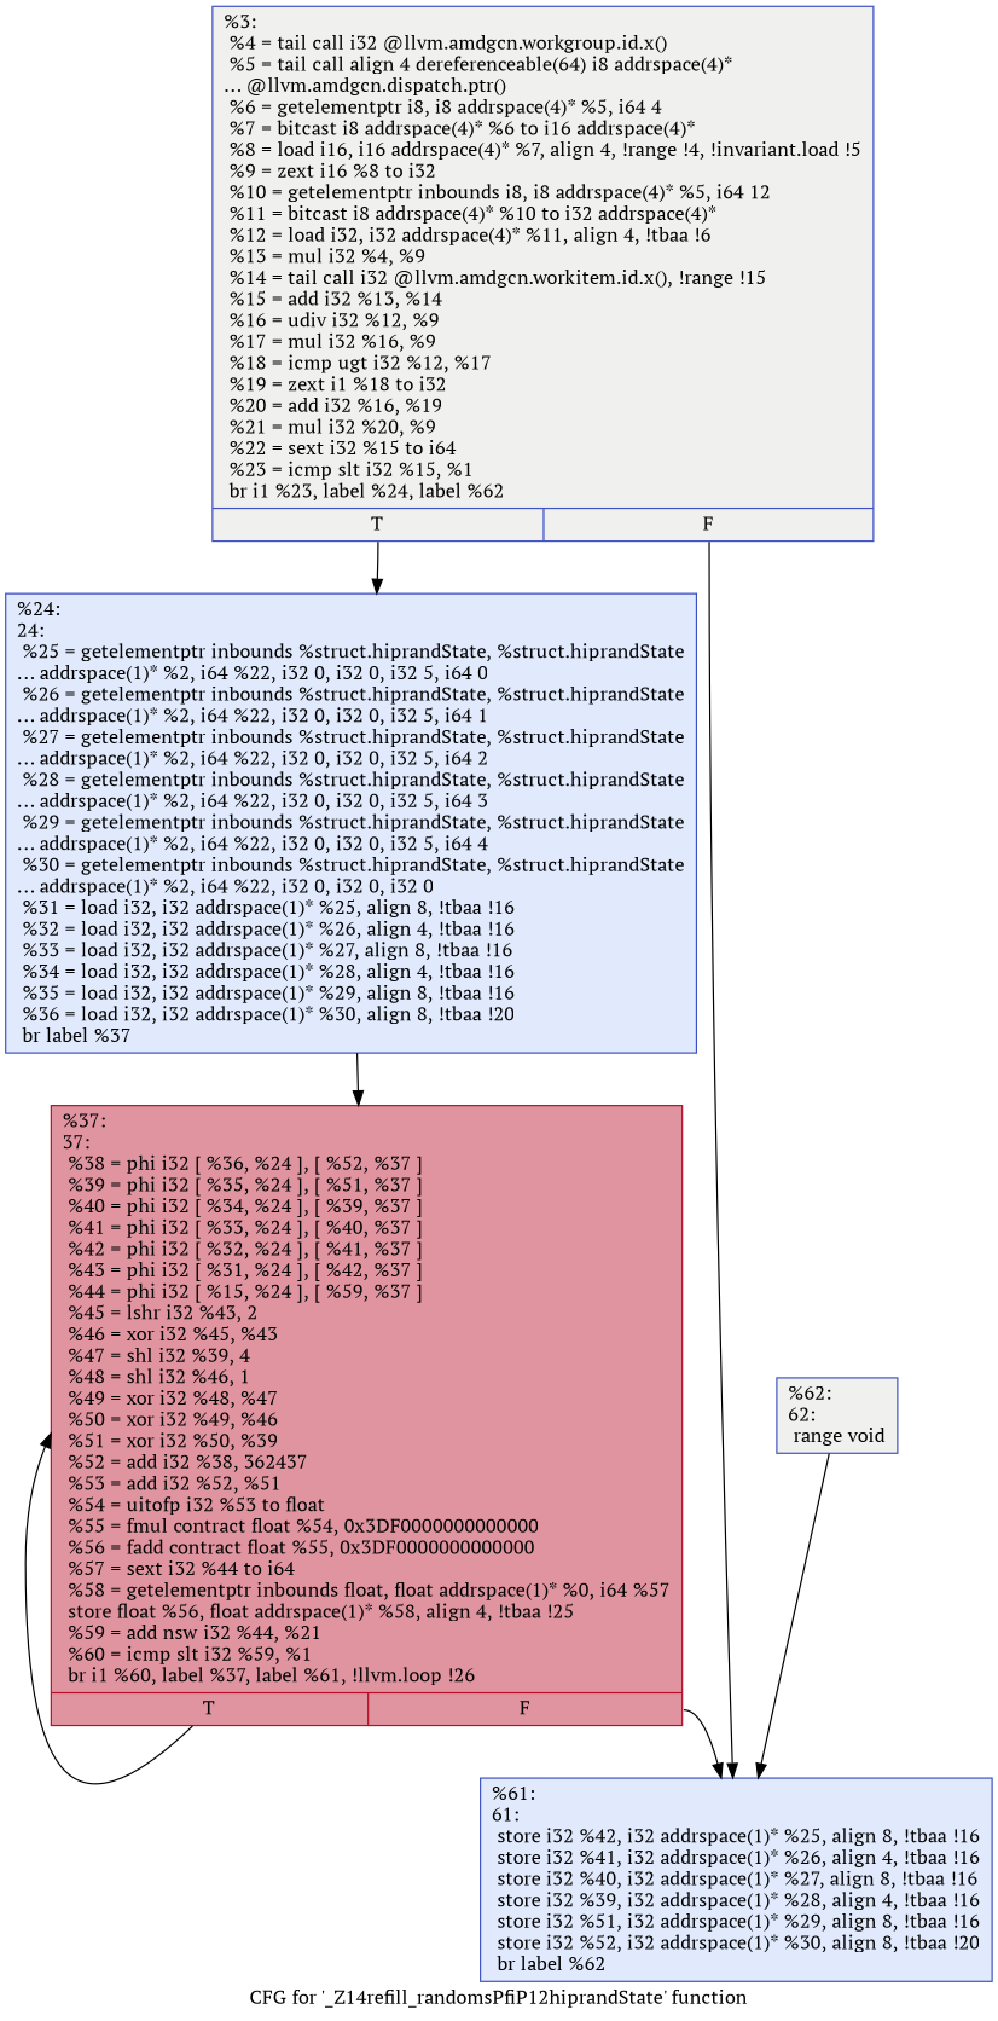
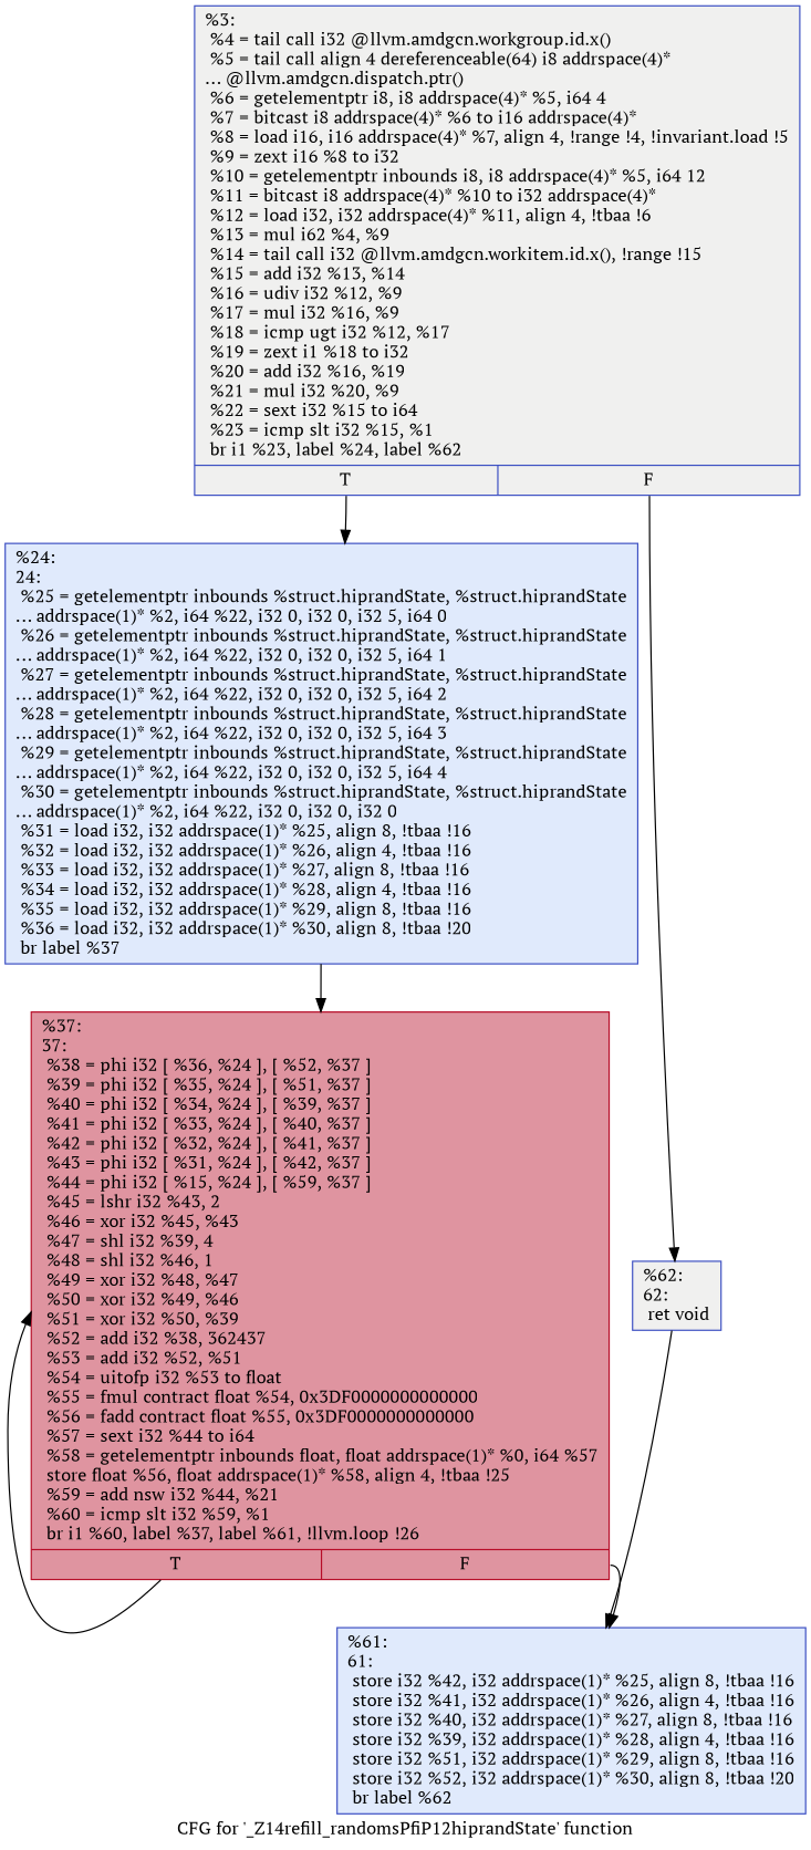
  digraph {
    fontname="PT Serif"
    label="CFG for '_Z14refill_randomsPfiP12hiprandState' function"
    node [color="#3d50c3ff" fillcolor="#dedcdb70" fontname="PT Serif" shape=record style=filled]
    edge [fontname="PT Serif"]
-   n1 [label="{%3:\l  %4 = tail call i32 @llvm.amdgcn.workgroup.id.x()\l  %5 = tail call align 4 dereferenceable(64) i8 addrspace(4)*\l... @llvm.amdgcn.dispatch.ptr()\l  %6 = getelementptr i8, i8 addrspace(4)* %5, i64 4\l  %7 = bitcast i8 addrspace(4)* %6 to i16 addrspace(4)*\l  %8 = load i16, i16 addrspace(4)* %7, align 4, !range !4, !invariant.load !5\l  %9 = zext i16 %8 to i32\l  %10 = getelementptr inbounds i8, i8 addrspace(4)* %5, i64 12\l  %11 = bitcast i8 addrspace(4)* %10 to i32 addrspace(4)*\l  %12 = load i32, i32 addrspace(4)* %11, align 4, !tbaa !6\l  %13 = mul i32 %4, %9\l  %14 = tail call i32 @llvm.amdgcn.workitem.id.x(), !range !15\l  %15 = add i32 %13, %14\l  %16 = udiv i32 %12, %9\l  %17 = mul i32 %16, %9\l  %18 = icmp ugt i32 %12, %17\l  %19 = zext i1 %18 to i32\l  %20 = add i32 %16, %19\l  %21 = mul i32 %20, %9\l  %22 = sext i32 %15 to i64\l  %23 = icmp slt i32 %15, %1\l  br i1 %23, label %24, label %62\l|{<s0>T|<s1>F}}"]
+   n1 [label="{%3:\l  %4 = tail call i32 @llvm.amdgcn.workgroup.id.x()\l  %5 = tail call align 4 dereferenceable(64) i8 addrspace(4)*\l... @llvm.amdgcn.dispatch.ptr()\l  %6 = getelementptr i8, i8 addrspace(4)* %5, i64 4\l  %7 = bitcast i8 addrspace(4)* %6 to i16 addrspace(4)*\l  %8 = load i16, i16 addrspace(4)* %7, align 4, !range !4, !invariant.load !5\l  %9 = zext i16 %8 to i32\l  %10 = getelementptr inbounds i8, i8 addrspace(4)* %5, i64 12\l  %11 = bitcast i8 addrspace(4)* %10 to i32 addrspace(4)*\l  %12 = load i32, i32 addrspace(4)* %11, align 4, !tbaa !6\l  %13 = mul i62 %4, %9\l  %14 = tail call i32 @llvm.amdgcn.workitem.id.x(), !range !15\l  %15 = add i32 %13, %14\l  %16 = udiv i32 %12, %9\l  %17 = mul i32 %16, %9\l  %18 = icmp ugt i32 %12, %17\l  %19 = zext i1 %18 to i32\l  %20 = add i32 %16, %19\l  %21 = mul i32 %20, %9\l  %22 = sext i32 %15 to i64\l  %23 = icmp slt i32 %15, %1\l  br i1 %23, label %24, label %62\l|{<s0>T|<s1>F}}"]
    n2 [fillcolor="#b9d0f970" label="{%24:\l24:                                               \l  %25 = getelementptr inbounds %struct.hiprandState, %struct.hiprandState\l... addrspace(1)* %2, i64 %22, i32 0, i32 0, i32 5, i64 0\l  %26 = getelementptr inbounds %struct.hiprandState, %struct.hiprandState\l... addrspace(1)* %2, i64 %22, i32 0, i32 0, i32 5, i64 1\l  %27 = getelementptr inbounds %struct.hiprandState, %struct.hiprandState\l... addrspace(1)* %2, i64 %22, i32 0, i32 0, i32 5, i64 2\l  %28 = getelementptr inbounds %struct.hiprandState, %struct.hiprandState\l... addrspace(1)* %2, i64 %22, i32 0, i32 0, i32 5, i64 3\l  %29 = getelementptr inbounds %struct.hiprandState, %struct.hiprandState\l... addrspace(1)* %2, i64 %22, i32 0, i32 0, i32 5, i64 4\l  %30 = getelementptr inbounds %struct.hiprandState, %struct.hiprandState\l... addrspace(1)* %2, i64 %22, i32 0, i32 0, i32 0\l  %31 = load i32, i32 addrspace(1)* %25, align 8, !tbaa !16\l  %32 = load i32, i32 addrspace(1)* %26, align 4, !tbaa !16\l  %33 = load i32, i32 addrspace(1)* %27, align 8, !tbaa !16\l  %34 = load i32, i32 addrspace(1)* %28, align 4, !tbaa !16\l  %35 = load i32, i32 addrspace(1)* %29, align 8, !tbaa !16\l  %36 = load i32, i32 addrspace(1)* %30, align 8, !tbaa !20\l  br label %37\l}"]
-   n3 [label="{%62:\l62:                                               \l  range void\l}"]
+   n3 [label="{%62:\l62:                                               \l  ret void\l}"]
    n4 [color="#b70d28ff" fillcolor="#b70d2870" label="{%37:\l37:                                               \l  %38 = phi i32 [ %36, %24 ], [ %52, %37 ]\l  %39 = phi i32 [ %35, %24 ], [ %51, %37 ]\l  %40 = phi i32 [ %34, %24 ], [ %39, %37 ]\l  %41 = phi i32 [ %33, %24 ], [ %40, %37 ]\l  %42 = phi i32 [ %32, %24 ], [ %41, %37 ]\l  %43 = phi i32 [ %31, %24 ], [ %42, %37 ]\l  %44 = phi i32 [ %15, %24 ], [ %59, %37 ]\l  %45 = lshr i32 %43, 2\l  %46 = xor i32 %45, %43\l  %47 = shl i32 %39, 4\l  %48 = shl i32 %46, 1\l  %49 = xor i32 %48, %47\l  %50 = xor i32 %49, %46\l  %51 = xor i32 %50, %39\l  %52 = add i32 %38, 362437\l  %53 = add i32 %52, %51\l  %54 = uitofp i32 %53 to float\l  %55 = fmul contract float %54, 0x3DF0000000000000\l  %56 = fadd contract float %55, 0x3DF0000000000000\l  %57 = sext i32 %44 to i64\l  %58 = getelementptr inbounds float, float addrspace(1)* %0, i64 %57\l  store float %56, float addrspace(1)* %58, align 4, !tbaa !25\l  %59 = add nsw i32 %44, %21\l  %60 = icmp slt i32 %59, %1\l  br i1 %60, label %37, label %61, !llvm.loop !26\l|{<s0>T|<s1>F}}"]
    n5 [fillcolor="#b9d0f970" label="{%61:\l61:                                               \l  store i32 %42, i32 addrspace(1)* %25, align 8, !tbaa !16\l  store i32 %41, i32 addrspace(1)* %26, align 4, !tbaa !16\l  store i32 %40, i32 addrspace(1)* %27, align 8, !tbaa !16\l  store i32 %39, i32 addrspace(1)* %28, align 4, !tbaa !16\l  store i32 %51, i32 addrspace(1)* %29, align 8, !tbaa !16\l  store i32 %52, i32 addrspace(1)* %30, align 8, !tbaa !20\l  br label %62\l}"]
    n1 -> n2 [tailport=s0]
-   n1 -> n5 [tailport=s1]
+   n1 -> n3 [tailport=s1]
    n2 -> n4
    n3 -> n5
    n4 -> n4 [tailport=s0]
    n4 -> n5 [tailport=s1]
  }
